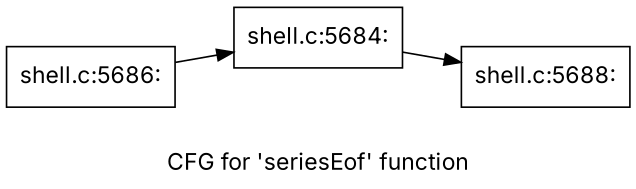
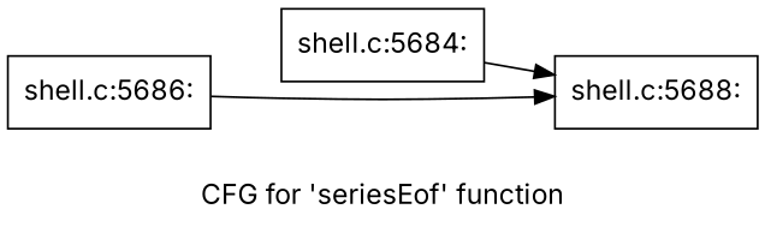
  digraph {
    fontname=Inter
    label="CFG for 'seriesEof' function"
    rankdir=LR
    node [fontname=Inter shape=record]
    edge [fontname=Inter]
    n1 [label="{shell.c:5684:}"]
    n2 [label="{shell.c:5688:}"]
    n3 [label="{shell.c:5686:}"]
    n1 -> n2
-   n3 -> n1
+   n3 -> n2
  }
